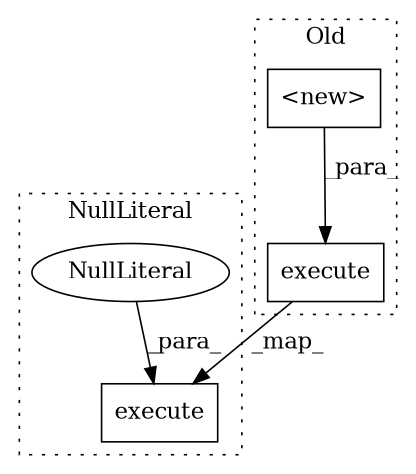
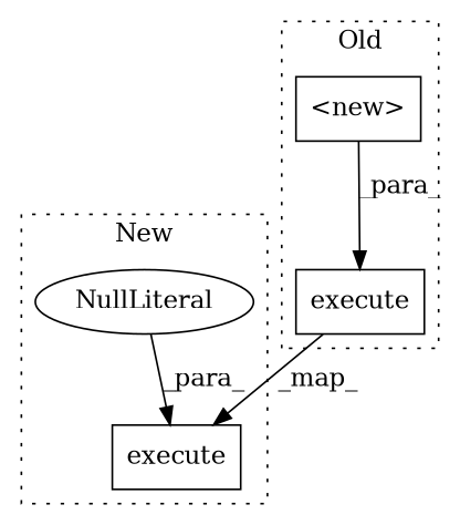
  digraph {
    node [a=32 l="23,1" shape=box]
    n1 [label=execute s="2763,3155"]
    n2 [a=14 l=15 label="<new>" s=2786]
    n3 [label=execute s="2660,2949"]
    n4 [a=33 l=266 label=NullLiteral s=2683 shape=ellipse]
    subgraph cluster_1 {
      label=Old
      style=dotted
      n1
      n2
    }
    subgraph cluster_2 {
-     label=NullLiteral
+     label=New
      style=dotted
      n3
      n4
    }
    n1 -> n3 [label=_map_]
    n2 -> n1 [label=_para_]
    n4 -> n3 [label=_para_]
  }
